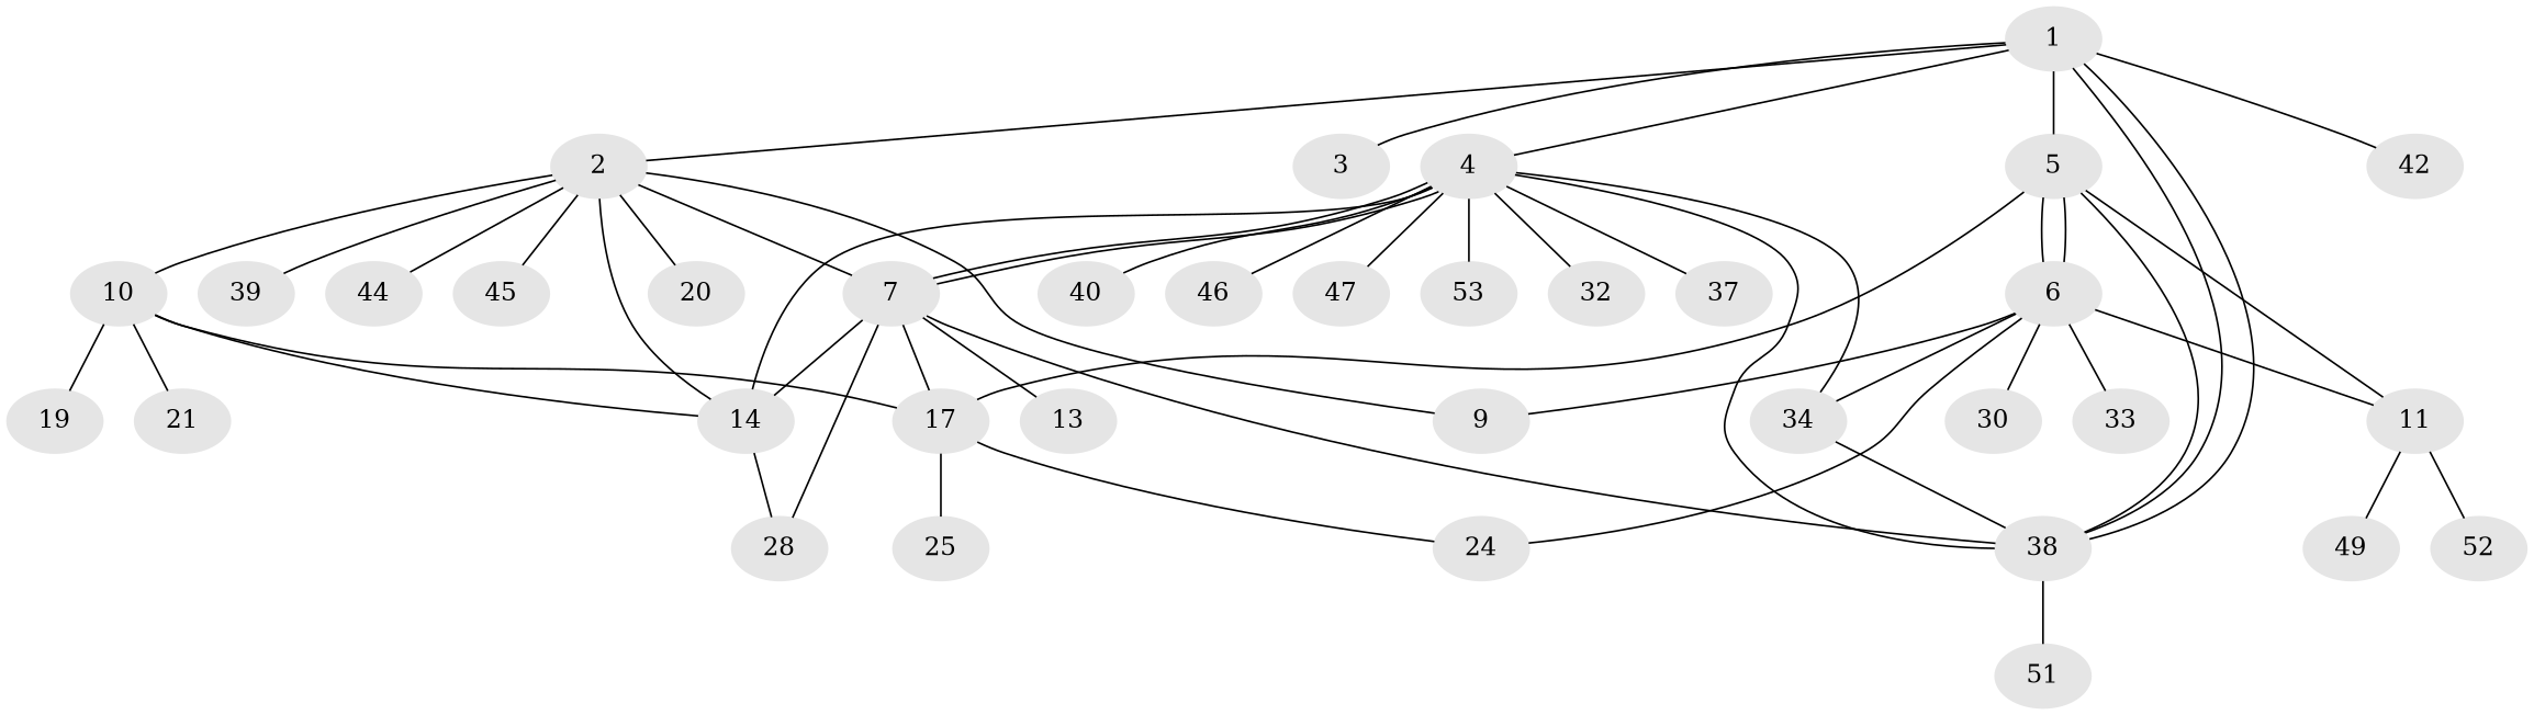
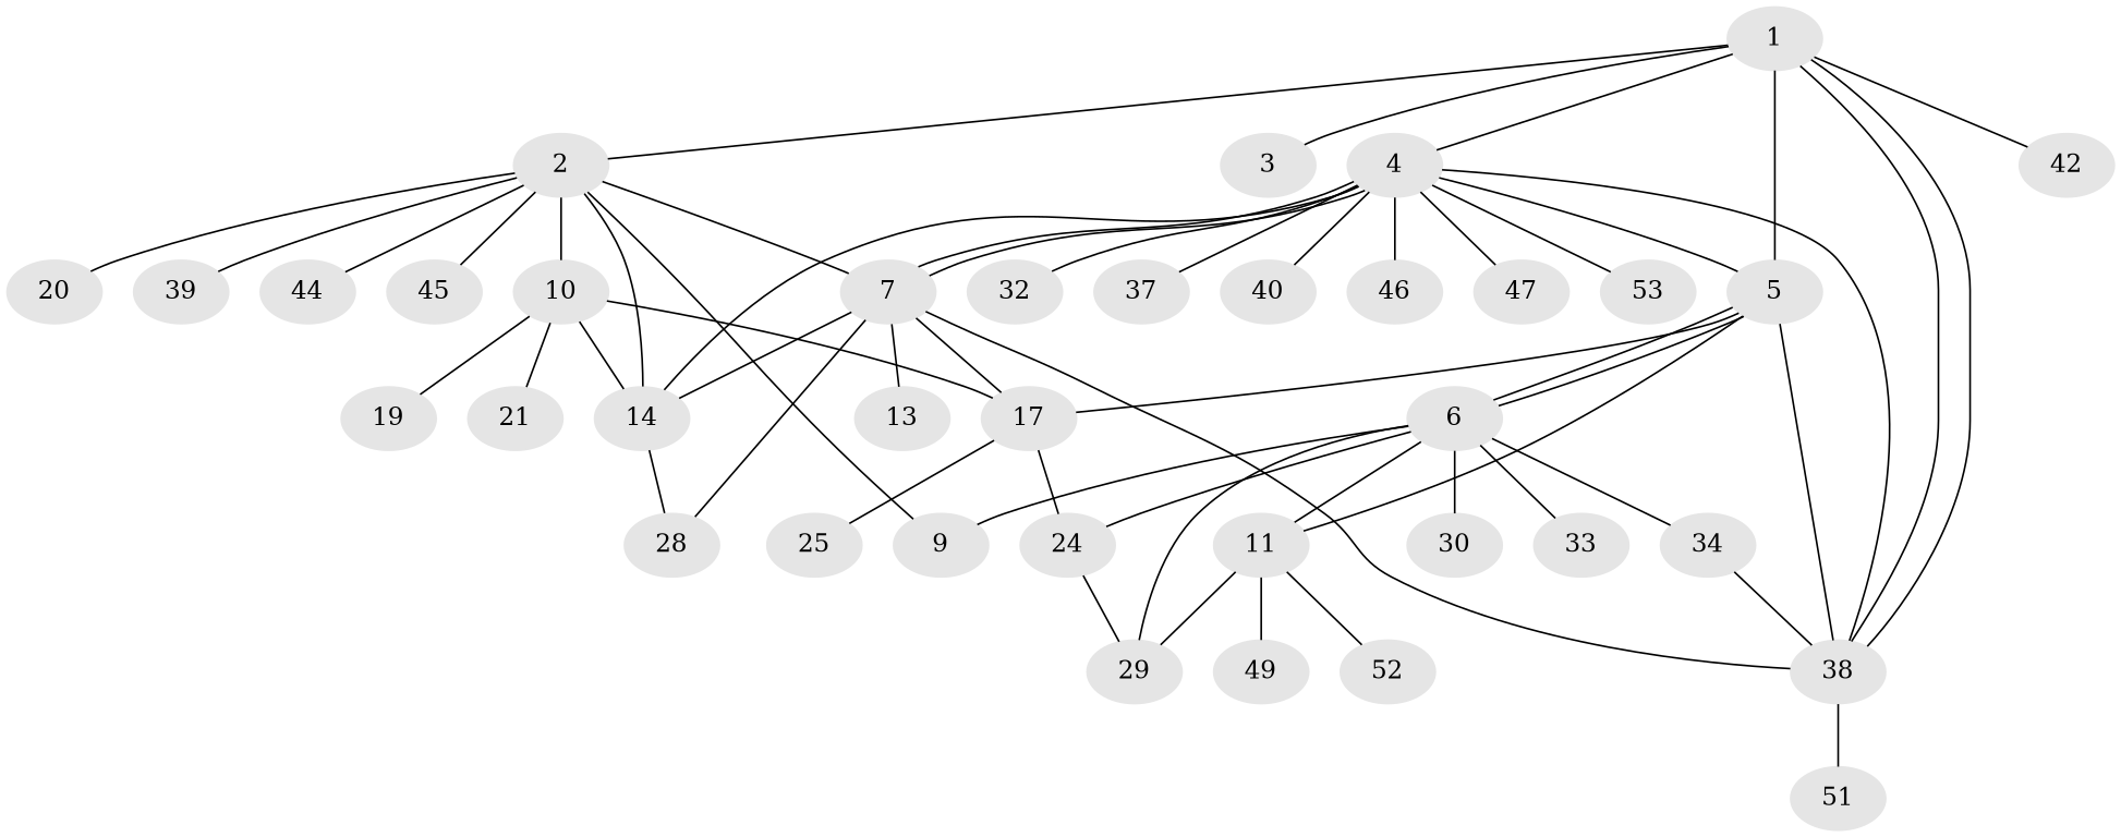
  graph {
    node [color=gray90 style=filled]
    1 [super="+41"]
    2 [super="+31"]
    3
    4 [super="+22"]
    5 [super="+12"]
    38 [super="+50"]
    42
    7 [super="+27"]
    9
    10 [super="+36"]
    14 [super="+15"]
    20
    39
    44
    45
    32
    37
    40
    46
    47
    53
    6 [super="+8"]
    11 [super="+18"]
    17 [super="+23"]
    51
    13 [super="+16"]
    28 [super="+48"]
    19
    21
    24 [super="+43"]
+   29 [super="+35"]
    30
    33
    34
    49
    52
    25
    1 -- 2
    1 -- 3
    1 -- 4
    1 -- 5
    1 -- 38
    1 -- 38
    1 -- 42
    2 -- 7
    2 -- 9
    2 -- 10
    2 -- 14
    2 -- 20
    2 -- 39
    2 -- 44
    2 -- 45
-   4 -- 34
+   4 -- 5
    4 -- 38
    4 -- 7
    4 -- 7
    4 -- 14
    4 -- 32
    4 -- 37
    4 -- 40
    4 -- 46
    4 -- 47
    4 -- 53
    5 -- 38
    5 -- 6 [weight=2]
    5 -- 6
    5 -- 11
    5 -- 17
    38 -- 51
    7 -- 38
    7 -- 14
    7 -- 17
    7 -- 13
    7 -- 28
    10 -- 14
    10 -- 17
    10 -- 19
    10 -- 21
    14 -- 28
    6 -- 9
    6 -- 11 [weight=2]
    6 -- 24
+   6 -- 29
    6 -- 30
    6 -- 33
    6 -- 34
+   11 -- 29
    11 -- 49
    11 -- 52
    17 -- 24
    17 -- 25
+   24 -- 29
    34 -- 38
  }
